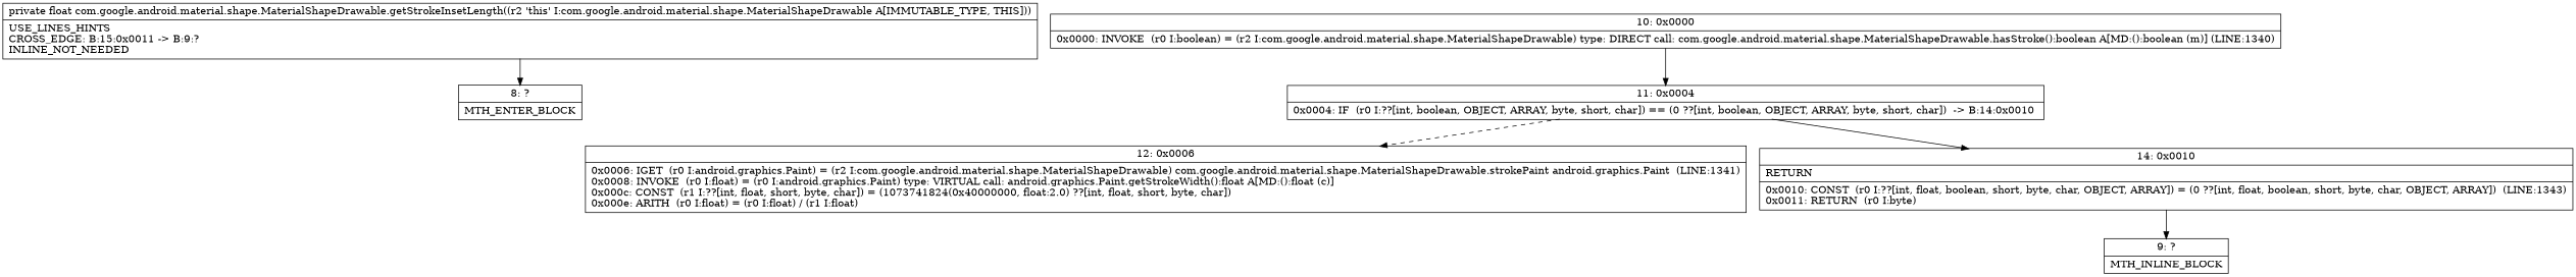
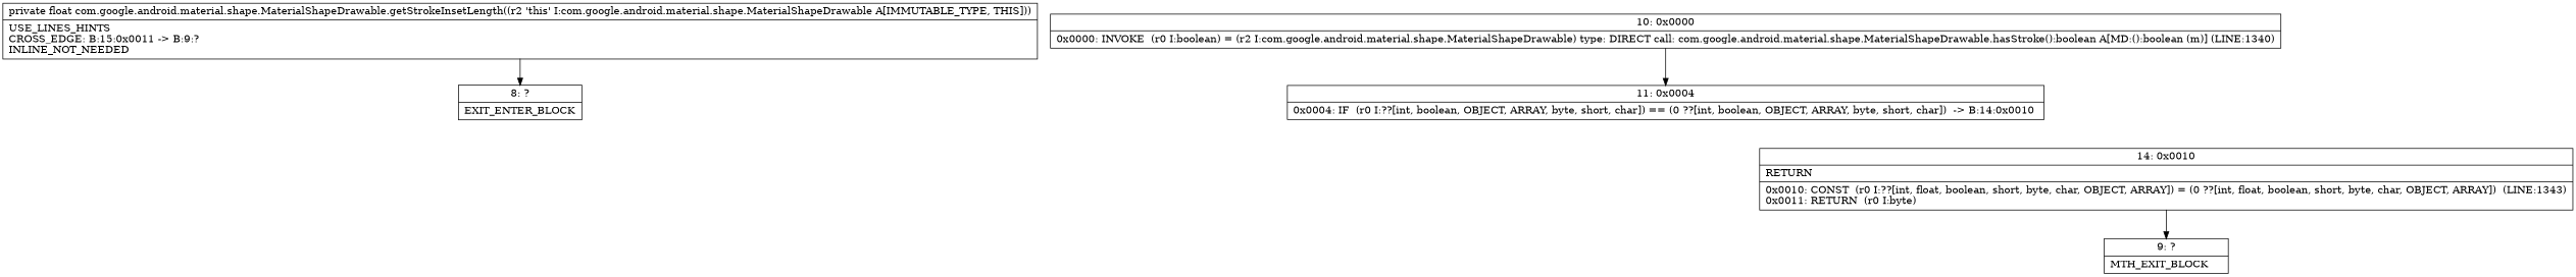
  digraph {
    node [shape=record]
-   n1 [label="{8\:\ ?|MTH_ENTER_BLOCK\l}"]
+   n1 [label="{8\:\ ?|EXIT_ENTER_BLOCK\l}"]
    n2 [label="{10\:\ 0x0000|0x0000: INVOKE  (r0 I:boolean) = (r2 I:com.google.android.material.shape.MaterialShapeDrawable) type: DIRECT call: com.google.android.material.shape.MaterialShapeDrawable.hasStroke():boolean A[MD:():boolean (m)] (LINE:1340)\l}"]
    n3 [label="{11\:\ 0x0004|0x0004: IF  (r0 I:??[int, boolean, OBJECT, ARRAY, byte, short, char]) == (0 ??[int, boolean, OBJECT, ARRAY, byte, short, char])  \-\> B:14:0x0010 \l}"]
-   n4 [label="{12\:\ 0x0006|0x0006: IGET  (r0 I:android.graphics.Paint) = (r2 I:com.google.android.material.shape.MaterialShapeDrawable) com.google.android.material.shape.MaterialShapeDrawable.strokePaint android.graphics.Paint  (LINE:1341)\l0x0008: INVOKE  (r0 I:float) = (r0 I:android.graphics.Paint) type: VIRTUAL call: android.graphics.Paint.getStrokeWidth():float A[MD:():float (c)]\l0x000c: CONST  (r1 I:??[int, float, short, byte, char]) = (1073741824(0x40000000, float:2.0) ??[int, float, short, byte, char]) \l0x000e: ARITH  (r0 I:float) = (r0 I:float) \/ (r1 I:float) \l}"]
    n5 [label="{14\:\ 0x0010|RETURN\l|0x0010: CONST  (r0 I:??[int, float, boolean, short, byte, char, OBJECT, ARRAY]) = (0 ??[int, float, boolean, short, byte, char, OBJECT, ARRAY])  (LINE:1343)\l0x0011: RETURN  (r0 I:byte) \l}"]
-   n6 [label="{9\:\ ?|MTH_INLINE_BLOCK\l}"]
+   n6 [label="{9\:\ ?|MTH_EXIT_BLOCK\l}"]
    n7 [label="{private float com.google.android.material.shape.MaterialShapeDrawable.getStrokeInsetLength((r2 'this' I:com.google.android.material.shape.MaterialShapeDrawable A[IMMUTABLE_TYPE, THIS]))  | USE_LINES_HINTS\lCROSS_EDGE: B:15:0x0011 \-\> B:9:?\lINLINE_NOT_NEEDED\l}"]
    n2 -> n3
-   n3 -> n4 [style=dashed]
-   n3 -> n5
    n5 -> n6
    n7 -> n1
  }
